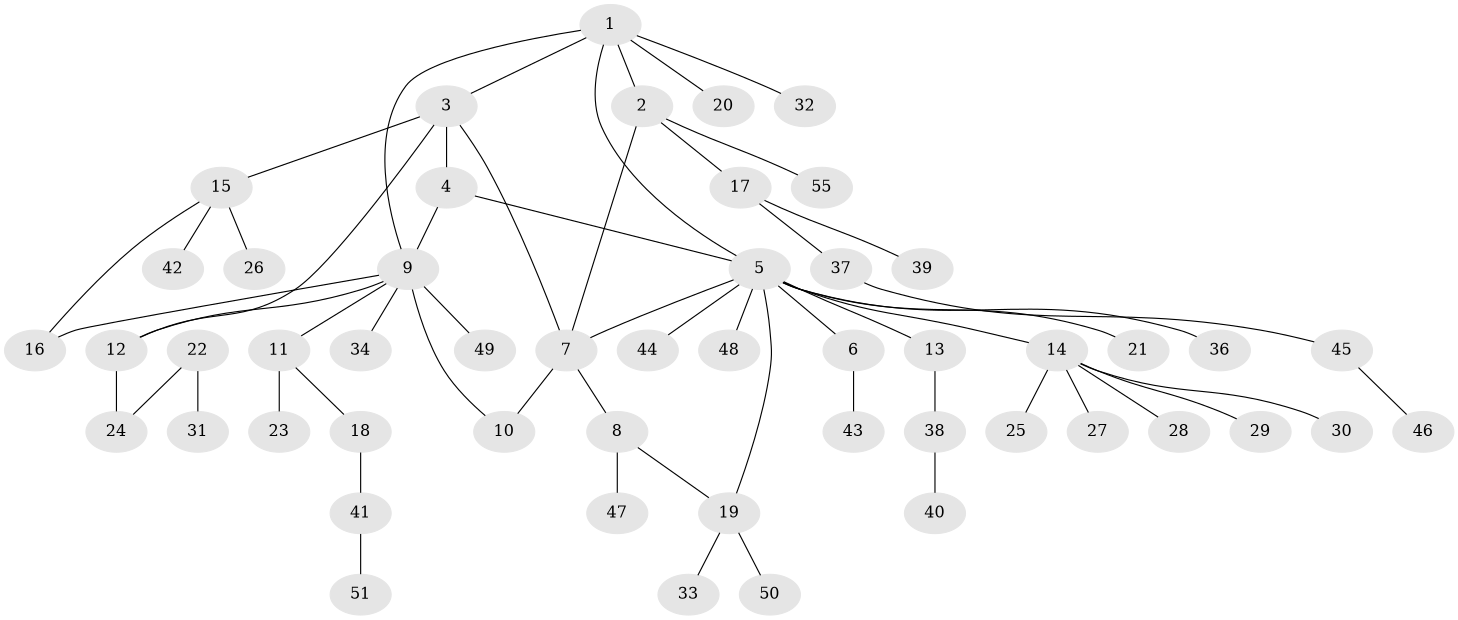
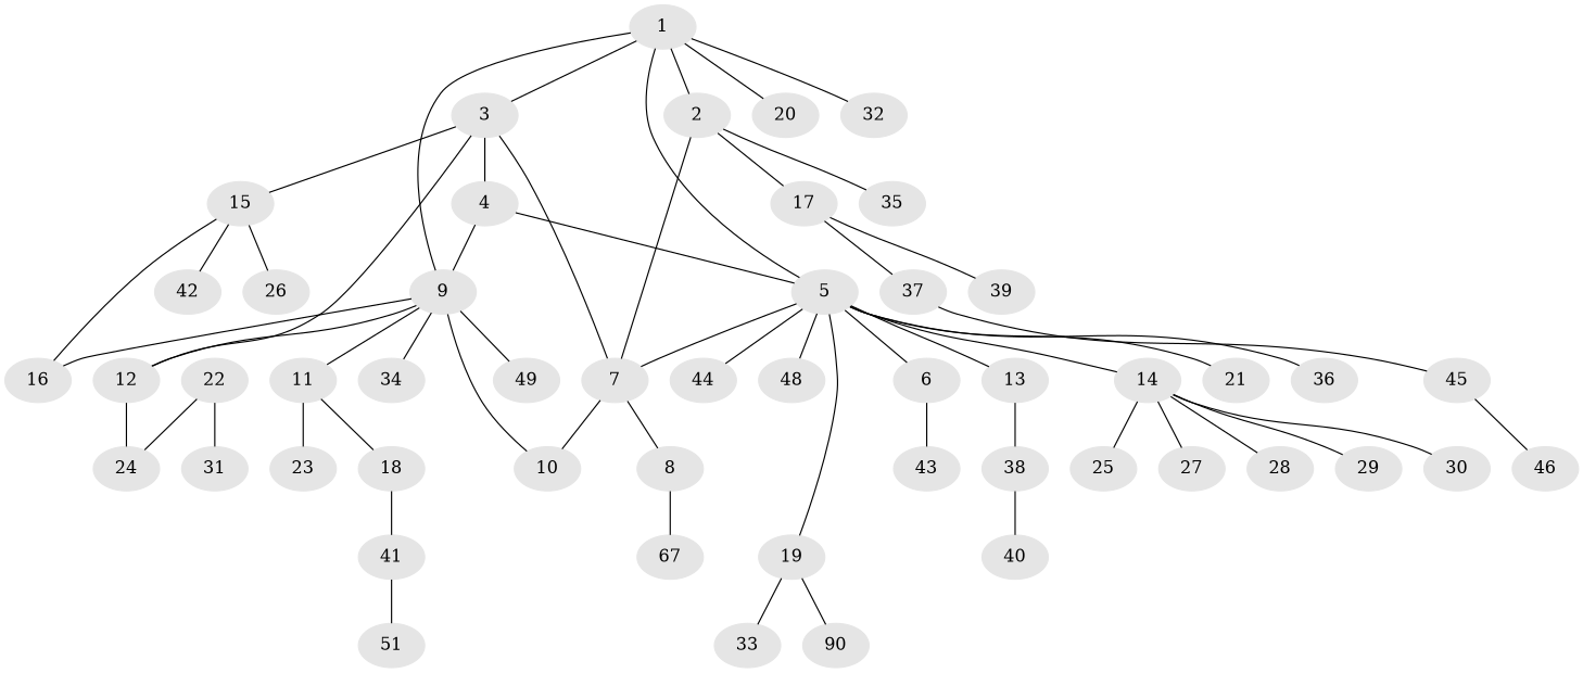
  graph {
    node [color=gray90 style=filled]
    1
    2
    3
    5
    9
    20
    32
    7
    17
-   35 [label=55]
+   35
    4
    12
    15
    6
    13
    14
    19
    21
    36
    44
    48
    10
    11
    16
    34
    49
    8
    37
    39
    22
    24
    31
    26
    42
    43
    38
    25
    27
    28
    29
    30
    33
-   50
-   47
+   50 [label=90]
+   47 [label=67]
    18
    23
    41
    40
    45
    51
    46
    1 -- 2
    1 -- 3
    1 -- 5
    1 -- 9
    1 -- 20
    1 -- 32
    2 -- 7
    2 -- 17
    2 -- 35
    3 -- 7
    3 -- 4
    3 -- 12
    3 -- 15
    5 -- 7
    5 -- 6
    5 -- 13
    5 -- 14
    5 -- 19
    5 -- 21
    5 -- 36
    5 -- 44
    5 -- 48
    9 -- 12
    9 -- 10
    9 -- 11
    9 -- 16
    9 -- 34
    9 -- 49
    7 -- 10
    7 -- 8
    17 -- 37
    17 -- 39
    4 -- 5
    4 -- 9
    12 -- 24
    15 -- 16
    15 -- 26
    15 -- 42
    6 -- 43
    13 -- 38
    14 -- 25
    14 -- 27
    14 -- 28
    14 -- 29
    14 -- 30
    19 -- 33
    19 -- 50
    11 -- 18
    11 -- 23
-   8 -- 19
    8 -- 47
    37 -- 45
    22 -- 24
    22 -- 31
    38 -- 40
    18 -- 41
    41 -- 51
    45 -- 46
  }
